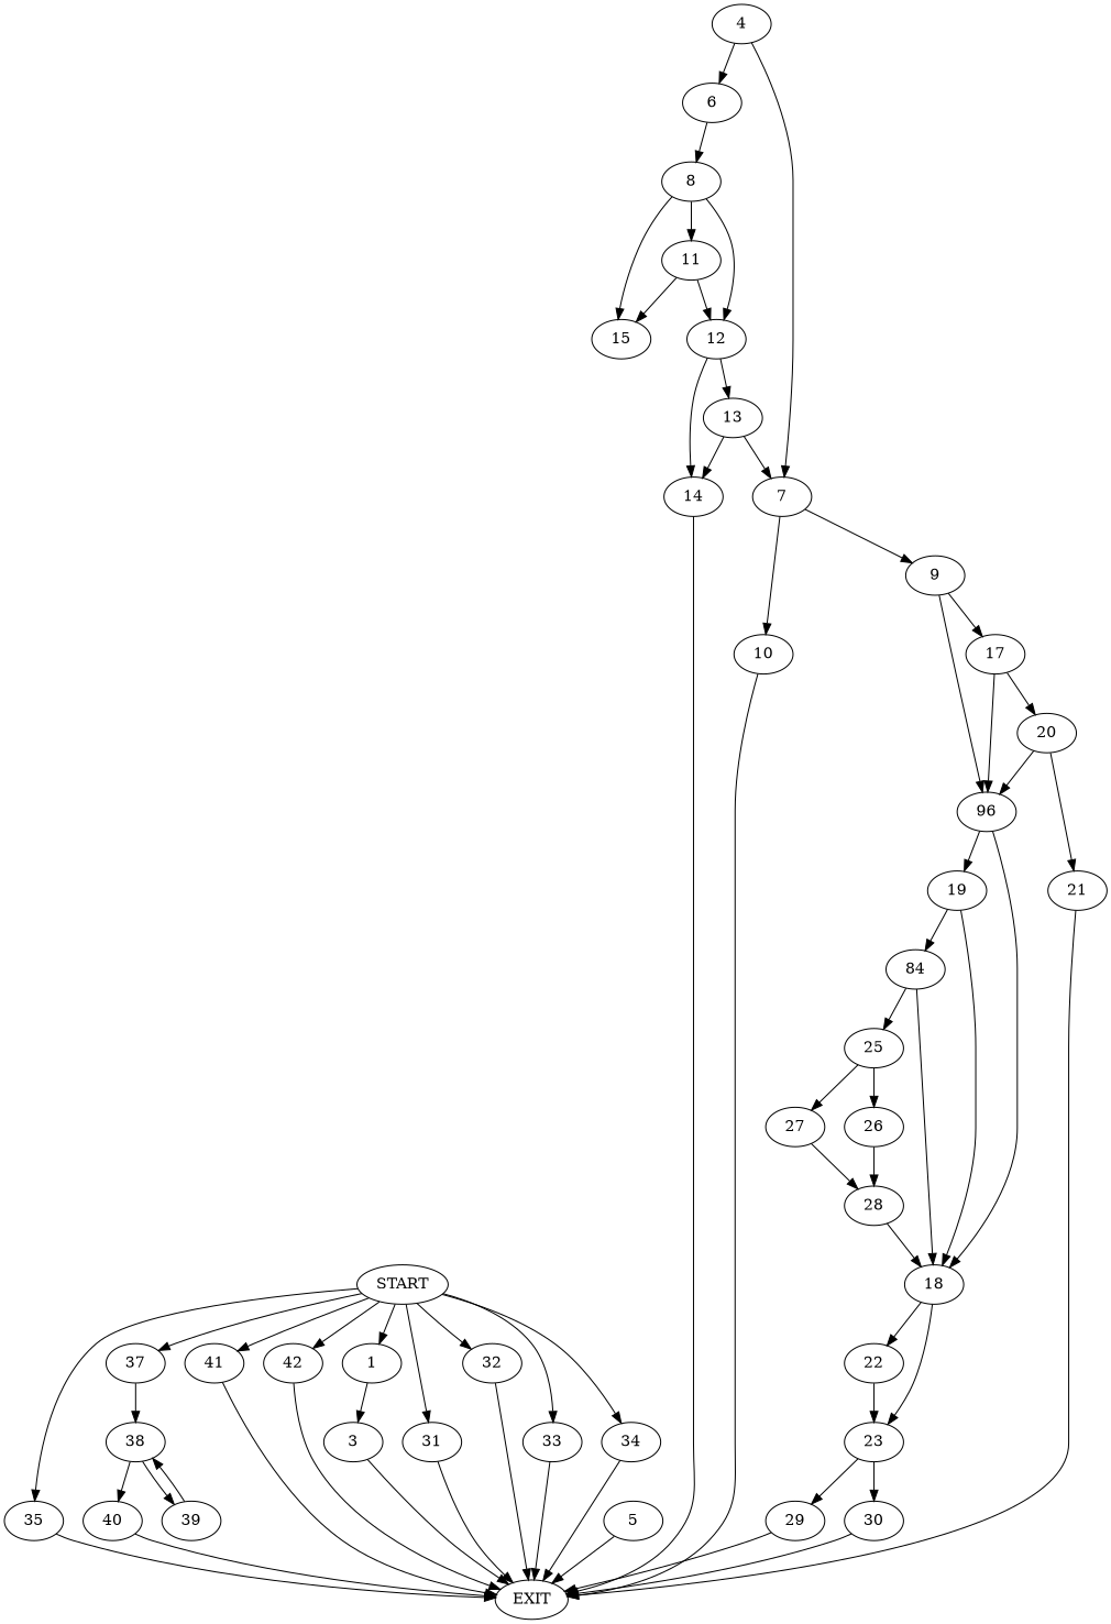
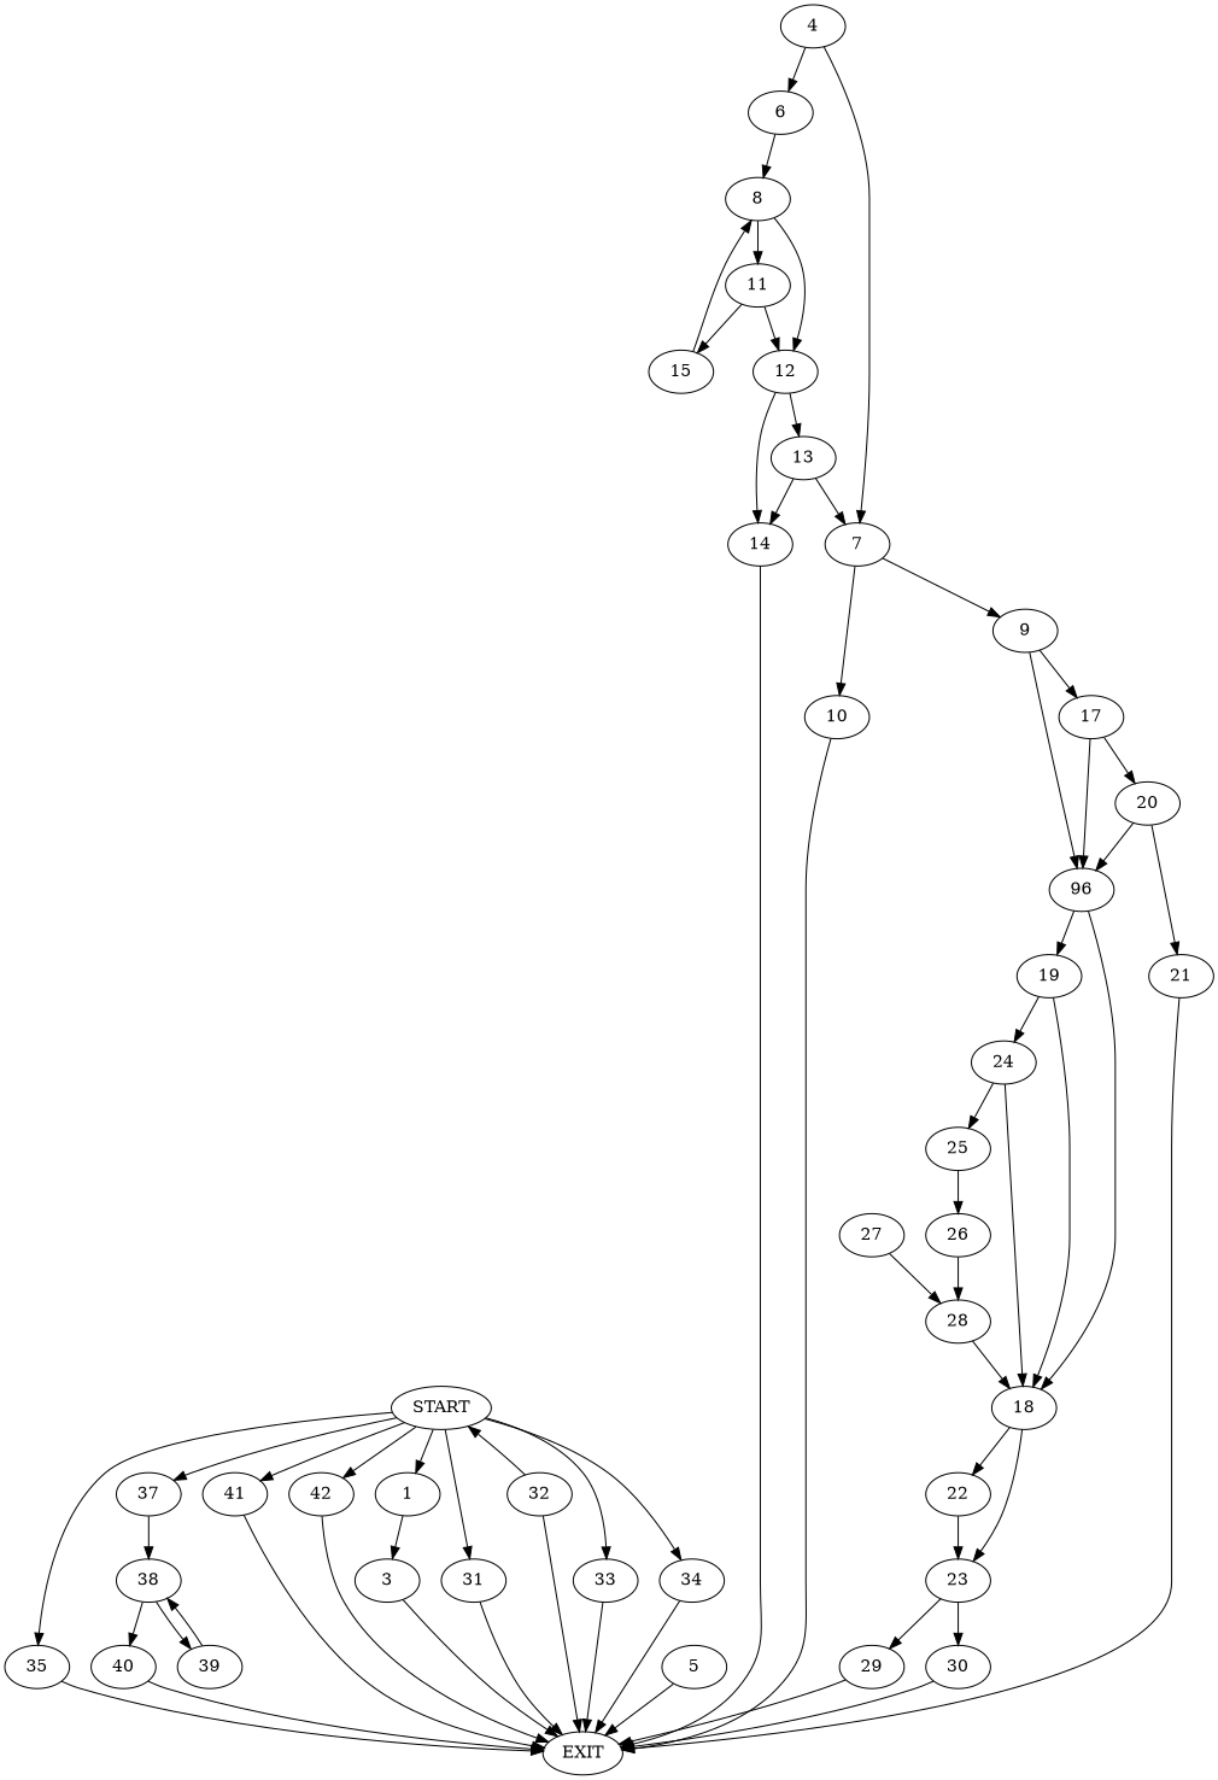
  digraph {
    n1 [label=START]
    1
    31
    32
    33
    34
    35
    37
    41
    42
    3
    n12 [label=EXIT]
    38
    4
    6
    7
    5
    8
    9
    10
    11
    12
    n23 [label=96]
    17
    15
    13
    14
    18
    19
    20
    22
    23
-   24 [label=84]
+   24
    21
    29
    30
    25
    26
    27
    28
    39
    40
    n1 -> 1
    n1 -> 31
-   n1 -> 32
+   32 -> n1
    n1 -> 33
    n1 -> 34
    n1 -> 35
    n1 -> 37
    n1 -> 41
    n1 -> 42
    1 -> 3
    31 -> n12
    32 -> n12
    33 -> n12
    34 -> n12
    35 -> n12
    37 -> 38
    41 -> n12
    42 -> n12
    3 -> n12
    38 -> 39
    38 -> 40
    4 -> 6
    4 -> 7
    6 -> 8
    7 -> 9
    7 -> 10
    5 -> n12
    8 -> 11
    8 -> 12
    9 -> n23
    9 -> 17
    10 -> n12
    11 -> 12
    11 -> 15
    12 -> 13
    12 -> 14
    n23 -> 18
    n23 -> 19
    17 -> n23
    17 -> 20
-   8 -> 15
+   15 -> 8
    13 -> 7
    13 -> 14
    14 -> n12
    18 -> 22
    18 -> 23
    19 -> 18
    19 -> 24
    20 -> n23
    20 -> 21
    22 -> 23
    23 -> 29
    23 -> 30
    24 -> 18
    24 -> 25
    21 -> n12
    29 -> n12
    30 -> n12
    25 -> 26
-   25 -> 27
    26 -> 28
    27 -> 28
    28 -> 18
    39 -> 38
    40 -> n12
  }
